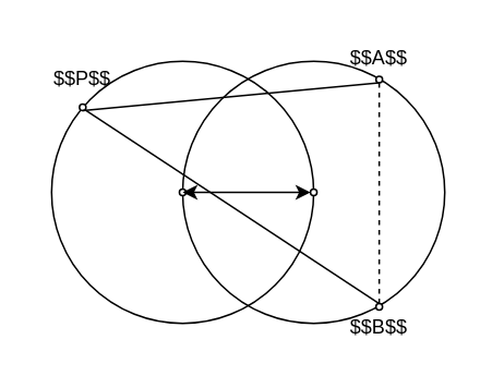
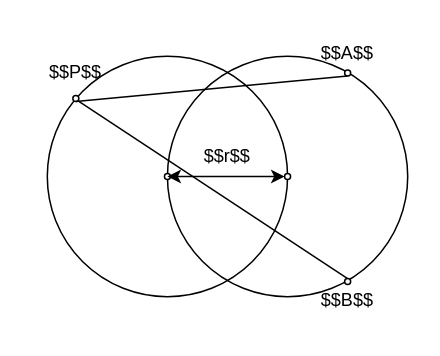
  <mxCell id="0" />
  <mxCell id="1" parent="0" />
  <mxCell id="2" value="" style="ellipse;whiteSpace=wrap;html=1;aspect=fixed;fillColor=none;" vertex="1" parent="1"><mxGeometry x="31" y="37" width="160" height="160" as="geometry" /></mxCell>
  <mxCell id="3" value="" style="ellipse;whiteSpace=wrap;html=1;aspect=fixed;fillColor=none;" vertex="1" parent="1"><mxGeometry x="111" y="37" width="160" height="160" as="geometry" /></mxCell>
  <mxCell id="4" value="" style="shape=ellipse;html=1;sketch=0;" vertex="1" parent="1"><mxGeometry x="109" y="115" width="4" height="4" as="geometry" /></mxCell>
  <mxCell id="5" value="" style="shape=ellipse;html=1;sketch=0;" vertex="1" parent="1"><mxGeometry x="189" y="115" width="4" height="4" as="geometry" /></mxCell>
  <mxCell id="6" value="" style="endArrow=classic;startArrow=classic;html=1;exitX=0;exitY=0.5;exitDx=0;exitDy=0;entryX=0;entryY=0.5;entryDx=0;entryDy=0;" edge="1" parent="1" source="3" target="5"><mxGeometry width="50" height="50" relative="1" as="geometry"><mxPoint x="101" y="47" as="sourcePoint" /><mxPoint x="151" y="-3" as="targetPoint" /></mxGeometry></mxCell>
+ <mxCell id="7" value="$$r$$" style="text;html=1;strokeColor=none;fillColor=none;align=center;verticalAlign=middle;whiteSpace=wrap;rounded=0;" vertex="1" parent="1"><mxGeometry x="121" y="89" width="60" height="30" as="geometry" /></mxCell>
  <mxCell id="8" value="" style="shape=ellipse;html=1;sketch=0;" vertex="1" parent="1"><mxGeometry x="229" y="46" width="4" height="4" as="geometry" /></mxCell>
  <mxCell id="9" value="" style="shape=ellipse;html=1;sketch=0;" vertex="1" parent="1"><mxGeometry x="229" y="185" width="4" height="4" as="geometry" /></mxCell>
  <mxCell id="10" value="$$A$$" style="text;html=1;strokeColor=none;fillColor=none;align=center;verticalAlign=middle;whiteSpace=wrap;rounded=0;" vertex="1" parent="1"><mxGeometry x="201" y="20" width="60" height="30" as="geometry" /></mxCell>
  <mxCell id="11" value="$$B$$" style="text;html=1;strokeColor=none;fillColor=none;align=center;verticalAlign=middle;whiteSpace=wrap;rounded=0;" vertex="1" parent="1"><mxGeometry x="201" y="185" width="60" height="30" as="geometry" /></mxCell>
  <mxCell id="12" value="" style="shape=ellipse;html=1;sketch=0;" vertex="1" parent="1"><mxGeometry x="48" y="63" width="4" height="4" as="geometry" /></mxCell>
  <mxCell id="13" value="$$P$$" style="text;html=1;strokeColor=none;fillColor=none;align=center;verticalAlign=middle;whiteSpace=wrap;rounded=0;" vertex="1" parent="1"><mxGeometry x="20" y="33" width="60" height="30" as="geometry" /></mxCell>
- <mxCell id="14" value="" style="endArrow=none;dashed=1;html=1;exitX=0.5;exitY=0;exitDx=0;exitDy=0;entryX=0.5;entryY=1;entryDx=0;entryDy=0;" edge="1" parent="1" source="11" target="10"><mxGeometry width="50" height="50" relative="1" as="geometry"><mxPoint x="91" y="107" as="sourcePoint" /><mxPoint x="141" y="57" as="targetPoint" /></mxGeometry></mxCell>
  <mxCell id="15" value="" style="endArrow=none;html=1;exitX=1;exitY=1;exitDx=0;exitDy=0;entryX=0.5;entryY=0;entryDx=0;entryDy=0;" edge="1" parent="1" source="12" target="11"><mxGeometry width="50" height="50" relative="1" as="geometry"><mxPoint x="51" y="46" as="sourcePoint" /><mxPoint x="111" y="57" as="targetPoint" /></mxGeometry></mxCell>
  <mxCell id="16" value="" style="endArrow=none;html=1;exitX=0.5;exitY=1;exitDx=0;exitDy=0;entryX=0.5;entryY=1;entryDx=0;entryDy=0;" edge="1" parent="1" source="12" target="10"><mxGeometry width="50" height="50" relative="1" as="geometry"><mxPoint x="62" y="77" as="sourcePoint" /><mxPoint x="241" y="195" as="targetPoint" /></mxGeometry></mxCell>
